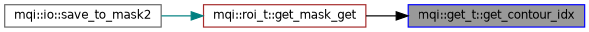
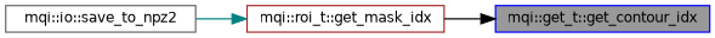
  digraph {
    rankdir=RL
    node [fillcolor=white fontname=Helvetica fontsize=10 shape=box style=filled]
    edge [dir=back fontname=Helvetica fontsize=10 labelfontname=Helvetica labelfontsize=10 style=solid]
    n1 [color=blue fillcolor=grey60 fontcolor=black height=0.2 label="mqi::get_t::get_contour_idx" width=0.4]
-   n2 [color=brown height=0.2 label="mqi::roi_t::get_mask_get" width=0.4]
-   n3 [color=gray40 height=0.2 label="mqi::io::save_to_mask2" width=0.4]
+   n2 [color=brown height=0.2 label="mqi::roi_t::get_mask_idx" width=0.4]
+   n3 [color=gray40 height=0.2 label="mqi::io::save_to_npz2" width=0.4]
    n1 -> n2 [color=black]
    n2 -> n3 [color=teal]
  }
